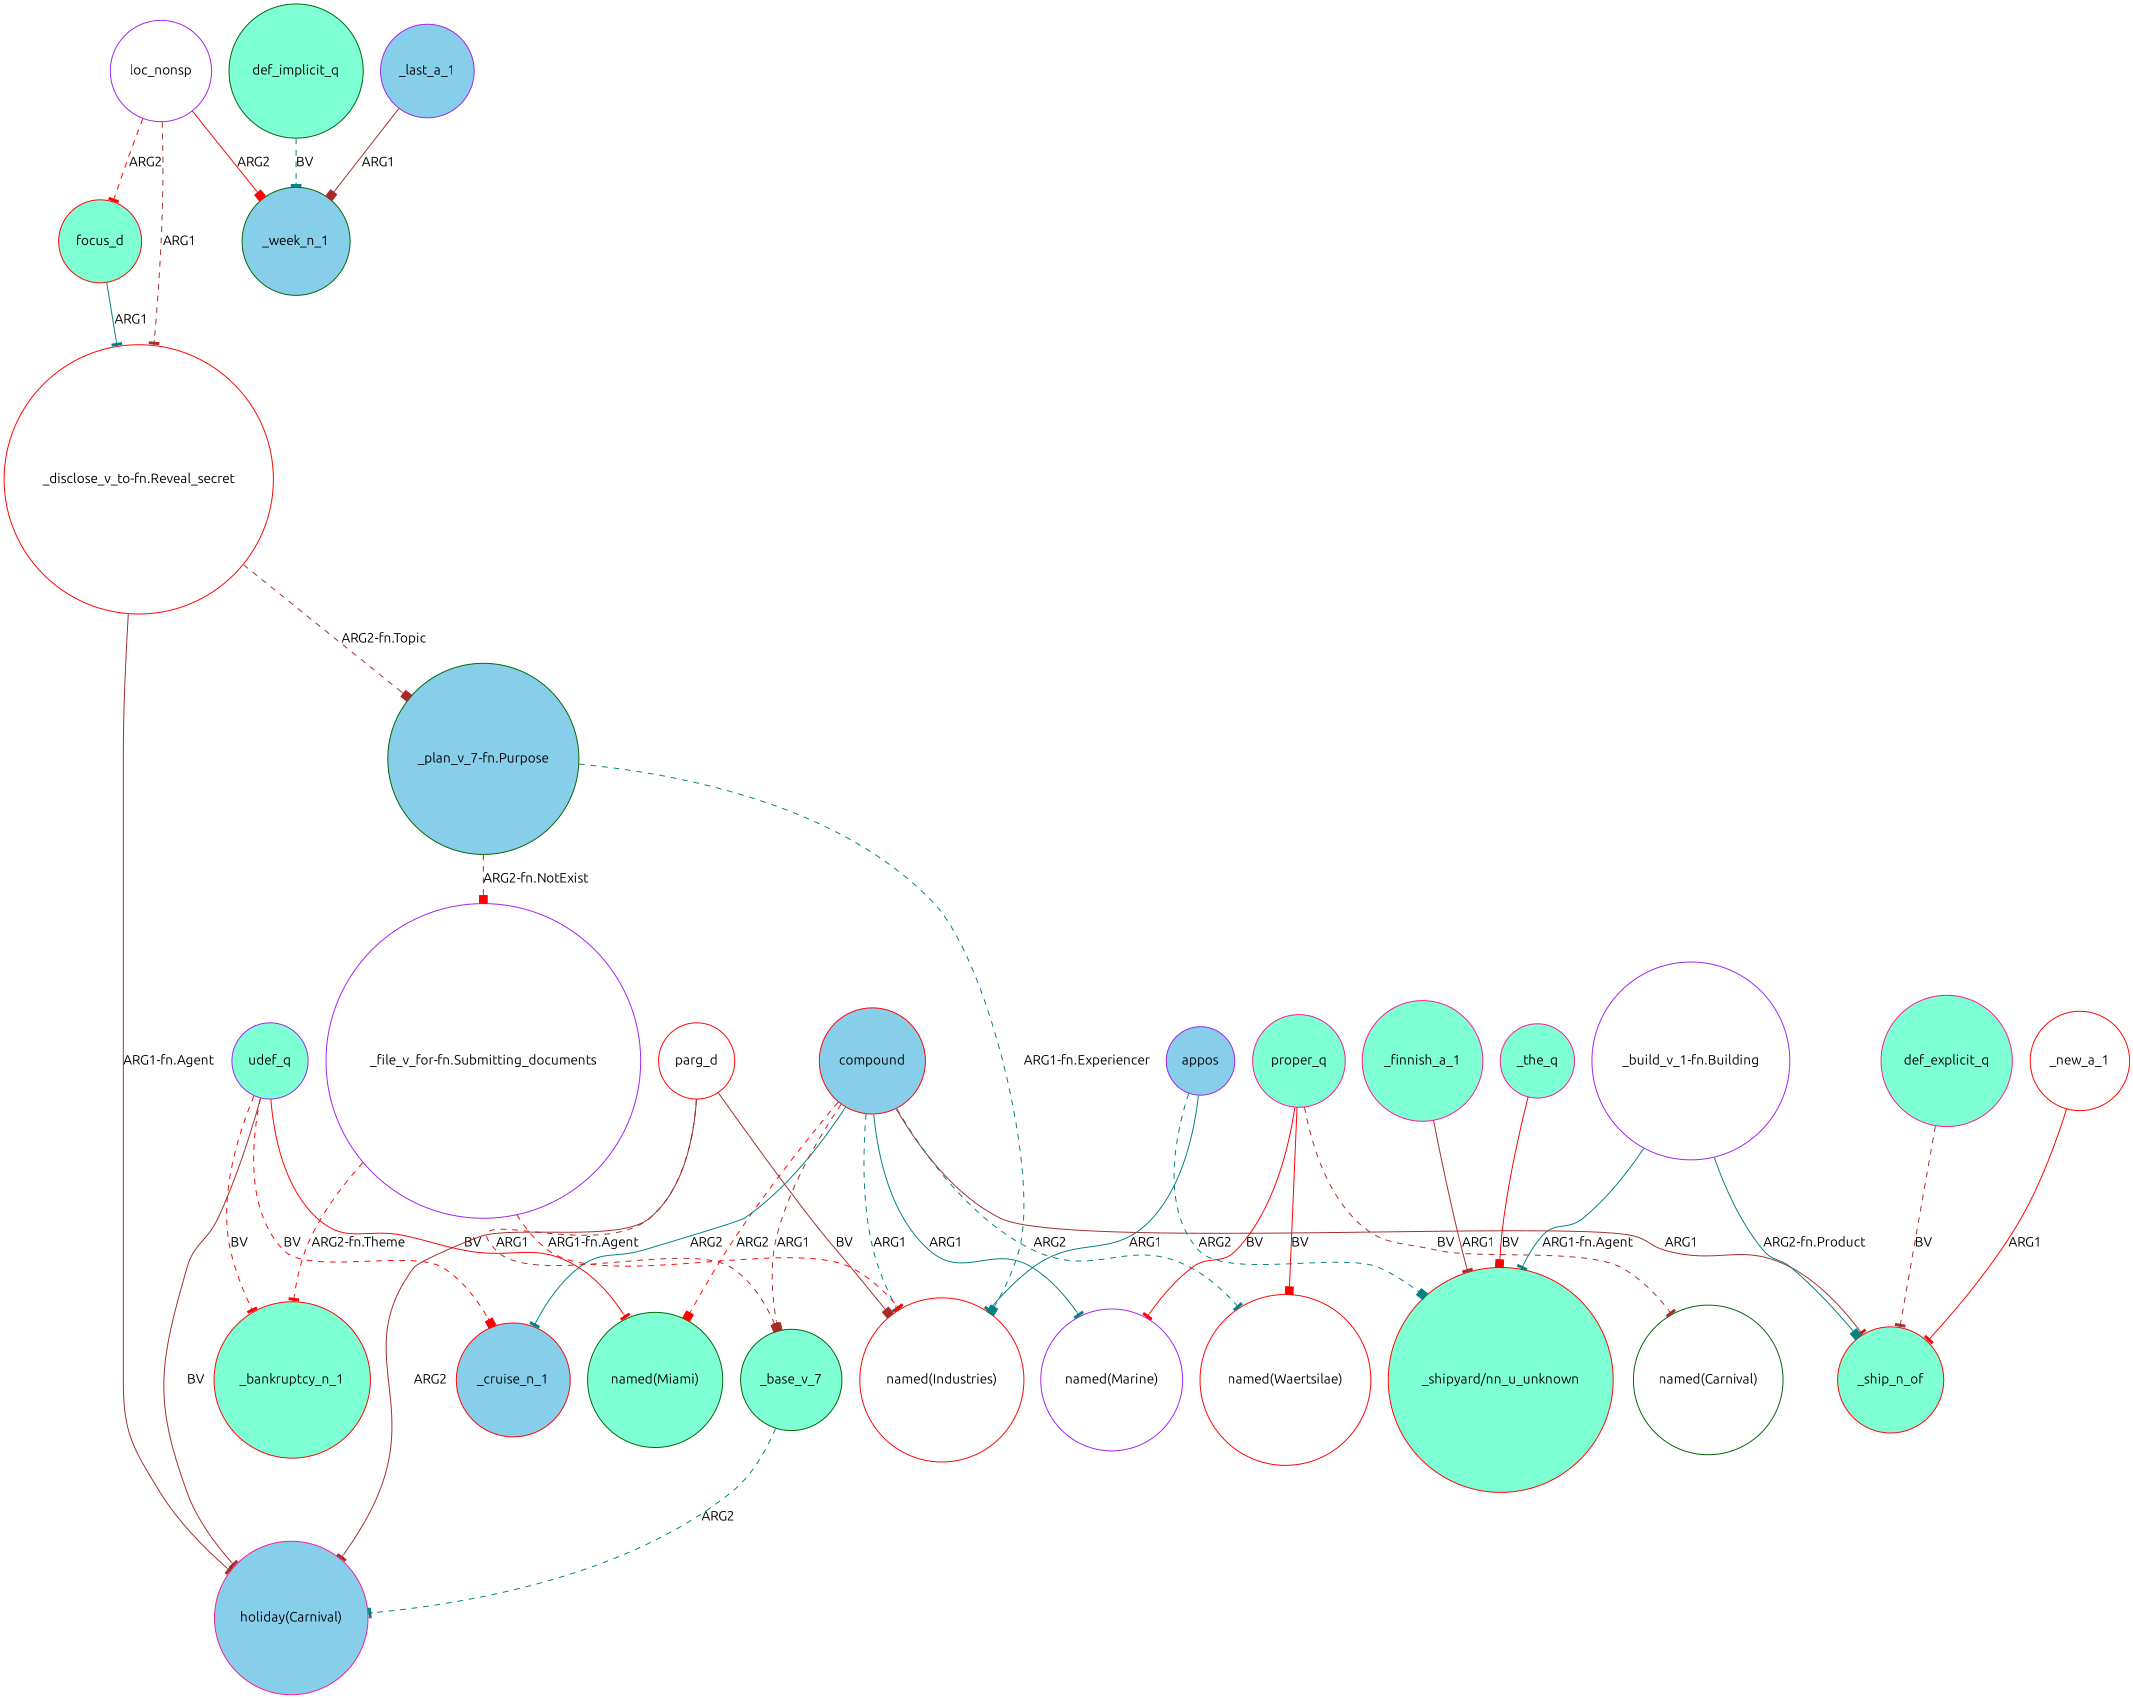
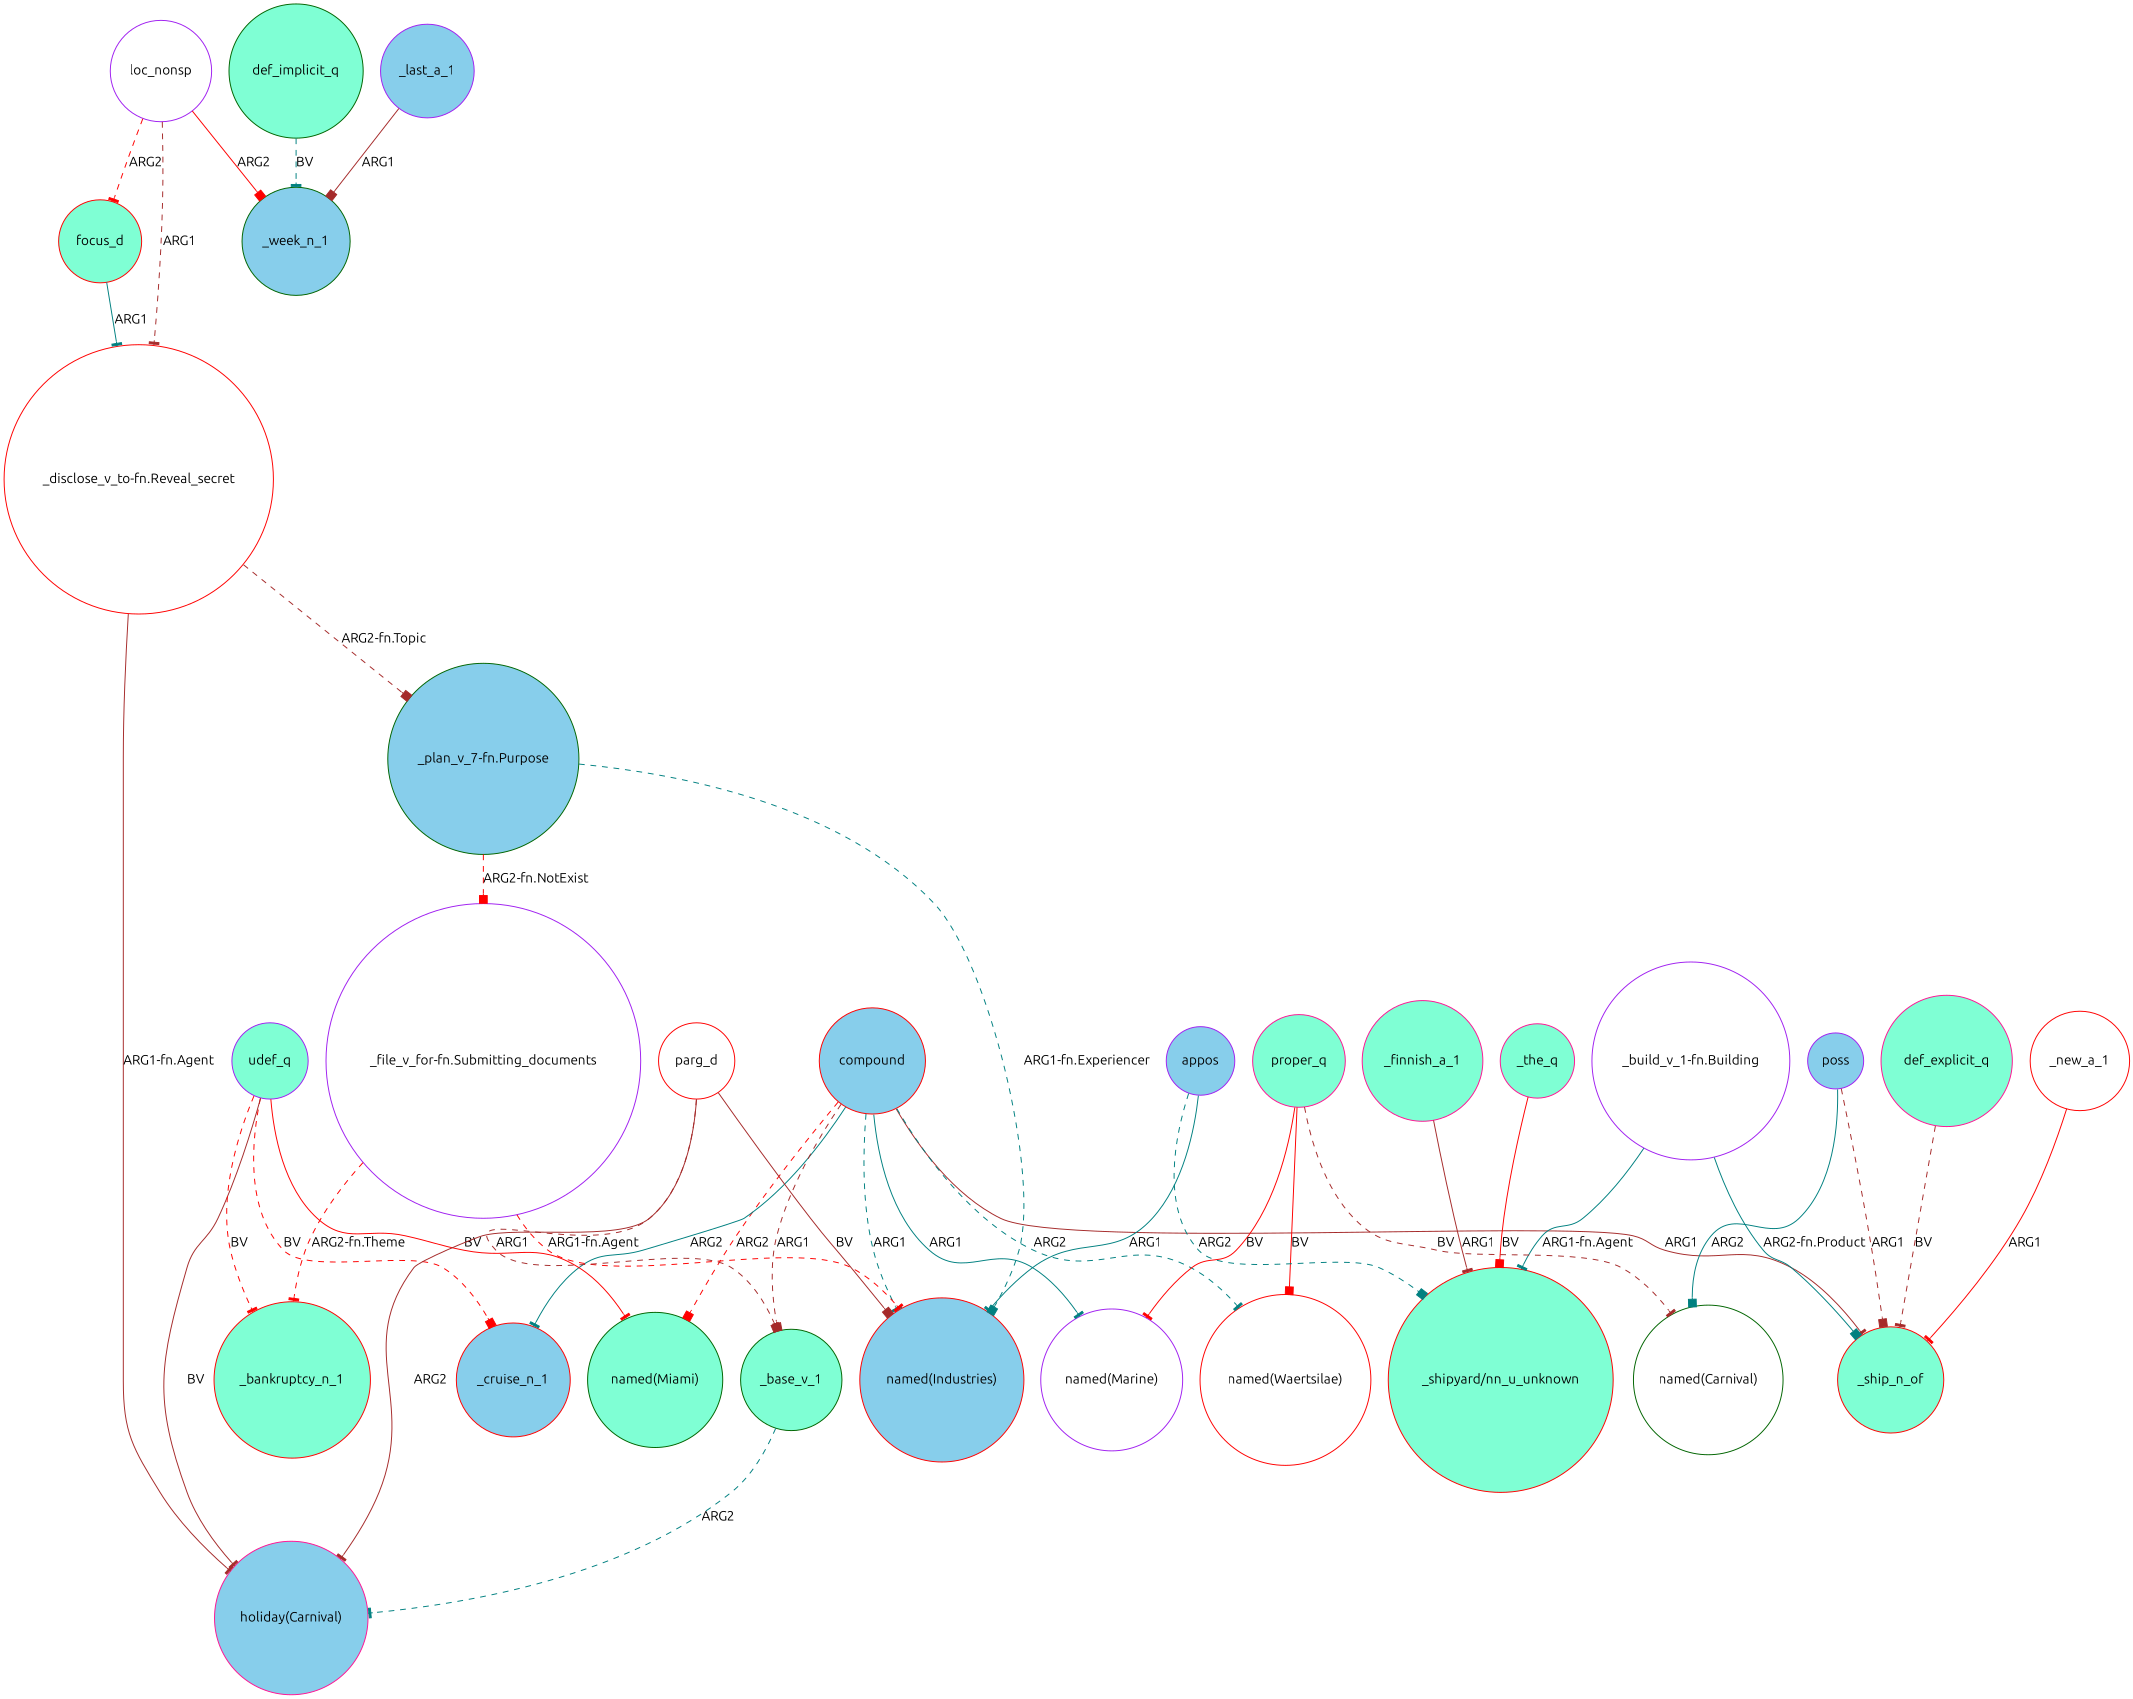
  digraph {
    fontname=Ubuntu
    node [color=red fillcolor=aquamarine fontname=Ubuntu shape=circle style=filled]
    edge [arrowhead=tee color=brown fontname=Ubuntu style=dashed]
    compound [fillcolor=skyblue]
    "named(Miami)" [color=darkgreen]
-   "named(Industries)" [fillcolor=white]
+   "named(Industries)" [fillcolor=skyblue]
    _ship_n_of
    _cruise_n_1 [fillcolor=skyblue]
    "named(Marine)" [color=purple fillcolor=white]
    "named(Waertsilae)" [fillcolor=white]
-   _base_v_1 [color=darkgreen label=_base_v_7]
+   _base_v_1 [color=darkgreen]
    "holiday(Carnival)" [color=deeppink fillcolor=skyblue]
    "_disclose_v_to-fn.Reveal_secret" [fillcolor=white]
    focus_d
    loc_nonsp [color=purple fillcolor=white]
    _week_n_1 [color=darkgreen fillcolor=skyblue]
    n14 [color=darkgreen fillcolor=skyblue label="_plan_v_7-fn.Purpose"]
    def_explicit_q [color=deeppink]
    udef_q [color=purple]
    _bankruptcy_n_1
    def_implicit_q [color=darkgreen]
    "_build_v_1-fn.Building" [color=purple fillcolor=white]
    "_shipyard/nn_u_unknown"
    "_file_v_for-fn.Submitting_documents" [color=purple fillcolor=white]
    proper_q [color=deeppink]
    "named(Carnival)" [color=darkgreen fillcolor=white]
    _finnish_a_1 [color=deeppink]
    appos [color=purple fillcolor=skyblue]
    _last_a_1 [color=purple fillcolor=skyblue]
    _the_q [color=deeppink]
+   poss [color=purple fillcolor=skyblue]
    _new_a_1 [fillcolor=white]
    parg_d [fillcolor=white]
    compound -> "named(Miami)" [arrowhead=box color=red label=ARG2]
    compound -> "named(Industries)" [color=teal label=ARG1]
    compound -> _ship_n_of [label=ARG1 style=solid]
    compound -> _cruise_n_1 [color=teal label=ARG2 style=solid]
    compound -> "named(Marine)" [color=teal label=ARG1 style=solid]
    compound -> "named(Waertsilae)" [color=teal label=ARG2]
    compound -> _base_v_1 [arrowhead=box label=ARG1]
    _base_v_1 -> "holiday(Carnival)" [color=teal label=ARG2]
    "_disclose_v_to-fn.Reveal_secret" -> "holiday(Carnival)" [label="ARG1-fn.Agent" style=solid]
    "_disclose_v_to-fn.Reveal_secret" -> n14 [arrowhead=box label="ARG2-fn.Topic"]
    focus_d -> "_disclose_v_to-fn.Reveal_secret" [color=teal label=ARG1 style=solid]
    loc_nonsp -> "_disclose_v_to-fn.Reveal_secret" [label=ARG1]
    loc_nonsp -> focus_d [color=red label=ARG2]
    loc_nonsp -> _week_n_1 [arrowhead=box color=red label=ARG2 style=solid]
    n14 -> "named(Industries)" [arrowhead=box color=teal label="ARG1-fn.Experiencer"]
    n14 -> "_file_v_for-fn.Submitting_documents" [arrowhead=box color=red label="ARG2-fn.NotExist"]
    def_explicit_q -> _ship_n_of [label=BV]
    udef_q -> "named(Miami)" [color=red label=BV style=solid]
    udef_q -> _cruise_n_1 [arrowhead=box color=red label=BV]
    udef_q -> "holiday(Carnival)" [label=BV style=solid]
    udef_q -> _bankruptcy_n_1 [color=red label=BV]
    def_implicit_q -> _week_n_1 [color=teal label=BV]
    "_build_v_1-fn.Building" -> _ship_n_of [arrowhead=box color=teal label="ARG2-fn.Product" style=solid]
    "_build_v_1-fn.Building" -> "_shipyard/nn_u_unknown" [color=teal label="ARG1-fn.Agent" style=solid]
    "_file_v_for-fn.Submitting_documents" -> "named(Industries)" [color=red label="ARG1-fn.Agent"]
    "_file_v_for-fn.Submitting_documents" -> _bankruptcy_n_1 [color=red label="ARG2-fn.Theme"]
    proper_q -> "named(Marine)" [color=red label=BV style=solid]
    proper_q -> "named(Waertsilae)" [arrowhead=box color=red label=BV style=solid]
    proper_q -> "named(Carnival)" [label=BV]
    _finnish_a_1 -> "_shipyard/nn_u_unknown" [label=ARG1 style=solid]
    appos -> "named(Industries)" [color=teal label=ARG1 style=solid]
    appos -> "_shipyard/nn_u_unknown" [arrowhead=box color=teal label=ARG2]
    _last_a_1 -> _week_n_1 [arrowhead=box label=ARG1 style=solid]
    _the_q -> "_shipyard/nn_u_unknown" [arrowhead=box color=red label=BV style=solid]
+   poss -> _ship_n_of [arrowhead=box label=ARG1]
+   poss -> "named(Carnival)" [arrowhead=box color=teal label=ARG2 style=solid]
    _new_a_1 -> _ship_n_of [color=red label=ARG1 style=solid]
    parg_d -> "named(Industries)" [arrowhead=box label=BV style=solid]
    parg_d -> _base_v_1 [arrowhead=box label=ARG1]
    parg_d -> "holiday(Carnival)" [label=ARG2 style=solid]
  }
